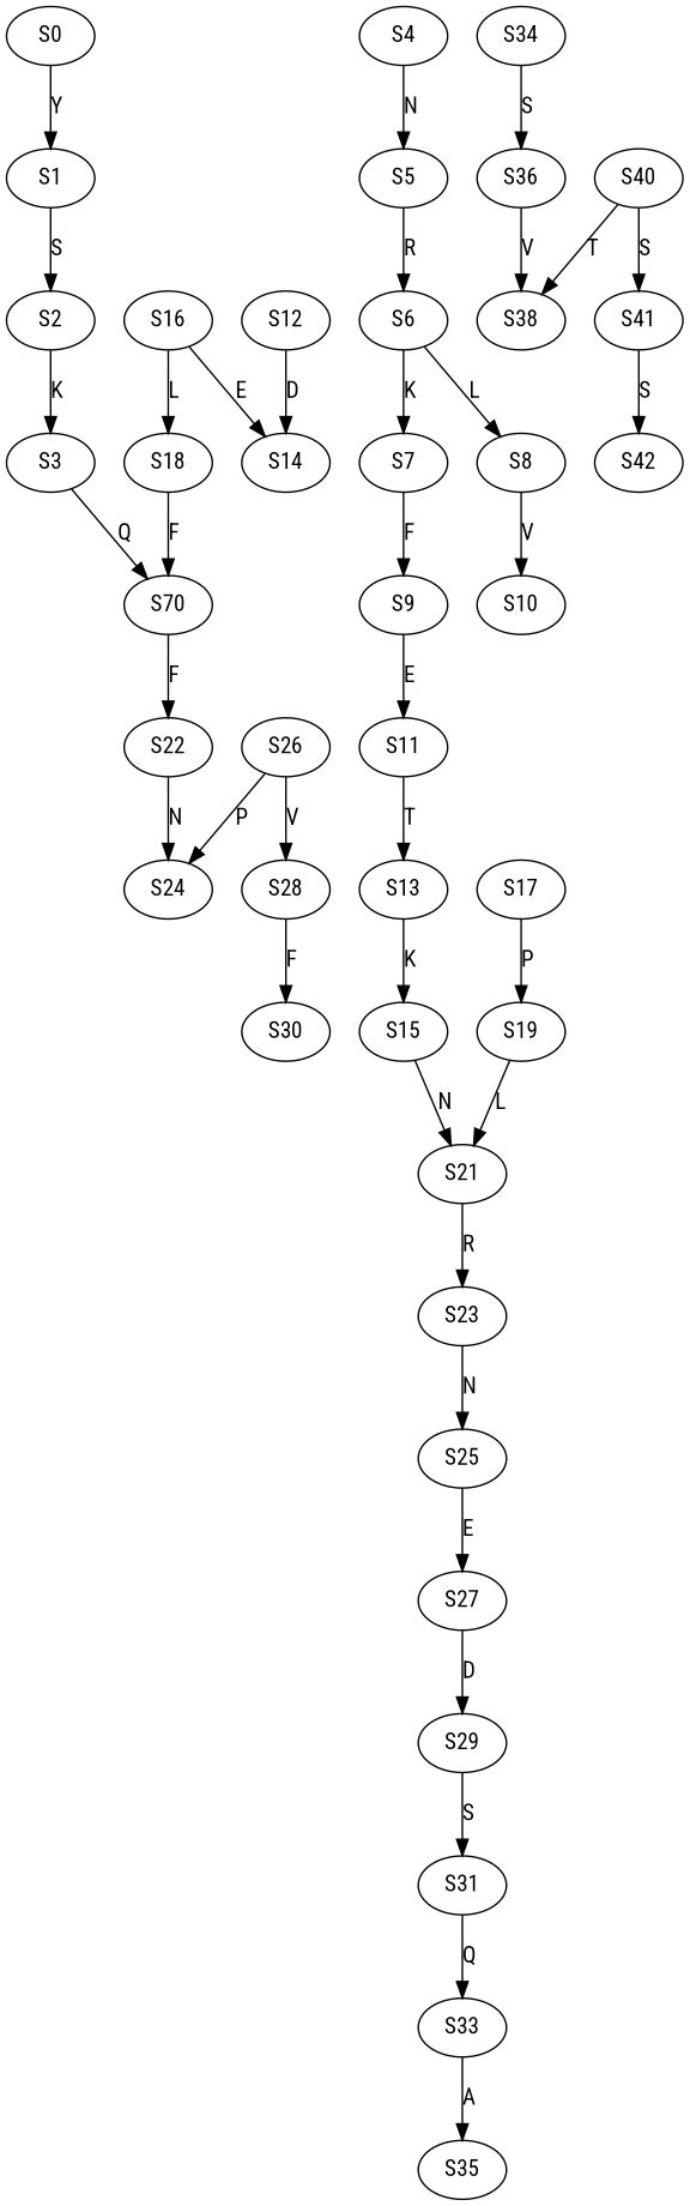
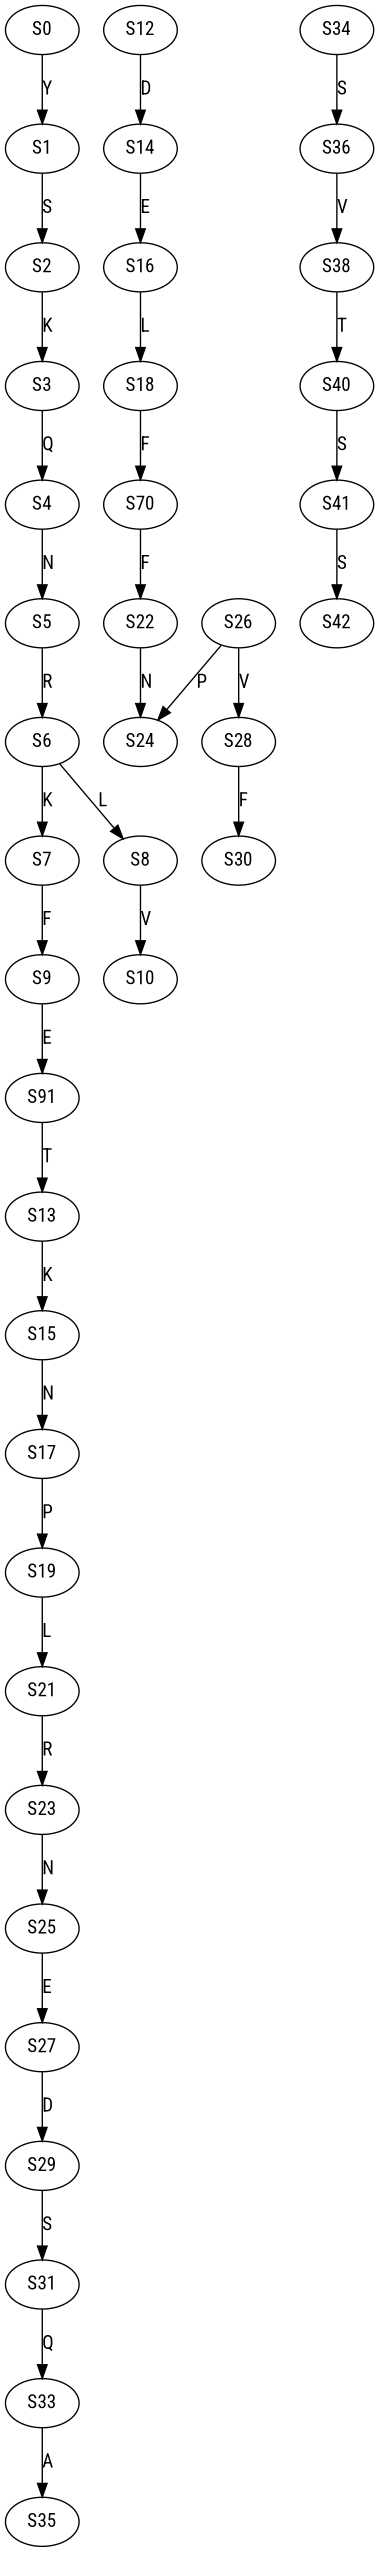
  strict digraph {
    fontname="Roboto Condensed"
    node [fontname="Roboto Condensed"]
    edge [fontname="Roboto Condensed"]
    S0
    S1
    S2
    S3
    S4
    S5
    S6
    S7
    S8
    S9
    S10
-   S11
+   S11 [label=S91]
    S13
    S12
    S14
    S15
    S16
    S17
    S18
    S19
    n21 [label=S70]
    S21
    S22
    S23
    S24
    S25
    S27
    S26
    S28
    S29
    S30
    S31
    S33
    S35
    S34
    S36
    S38
    S40
    S41
    S42
    S0 -> S1 [label=Y]
    S1 -> S2 [label=S]
    S2 -> S3 [label=K]
-   S3 -> n21 [label=Q]
+   S3 -> S4 [label=Q]
    S4 -> S5 [label=N]
    S5 -> S6 [label=R]
    S6 -> S7 [label=K]
    S6 -> S8 [label=L]
    S7 -> S9 [label=F]
    S8 -> S10 [label=V]
    S9 -> S11 [label=E]
    S11 -> S13 [label=T]
    S13 -> S15 [label=K]
    S12 -> S14 [label=D]
-   S16 -> S14 [label=E]
-   S15 -> S21 [label=N]
+   S14 -> S16 [label=E]
+   S15 -> S17 [label=N]
    S16 -> S18 [label=L]
    S17 -> S19 [label=P]
    S18 -> n21 [label=F]
    S19 -> S21 [label=L]
    n21 -> S22 [label=F]
    S21 -> S23 [label=R]
    S22 -> S24 [label=N]
    S23 -> S25 [label=N]
    S25 -> S27 [label=E]
    S27 -> S29 [label=D]
    S26 -> S24 [label=P]
    S26 -> S28 [label=V]
    S28 -> S30 [label=F]
    S29 -> S31 [label=S]
    S31 -> S33 [label=Q]
    S33 -> S35 [label=A]
    S34 -> S36 [label=S]
    S36 -> S38 [label=V]
-   S40 -> S38 [label=T]
+   S38 -> S40 [label=T]
    S40 -> S41 [label=S]
    S41 -> S42 [label=S]
  }
